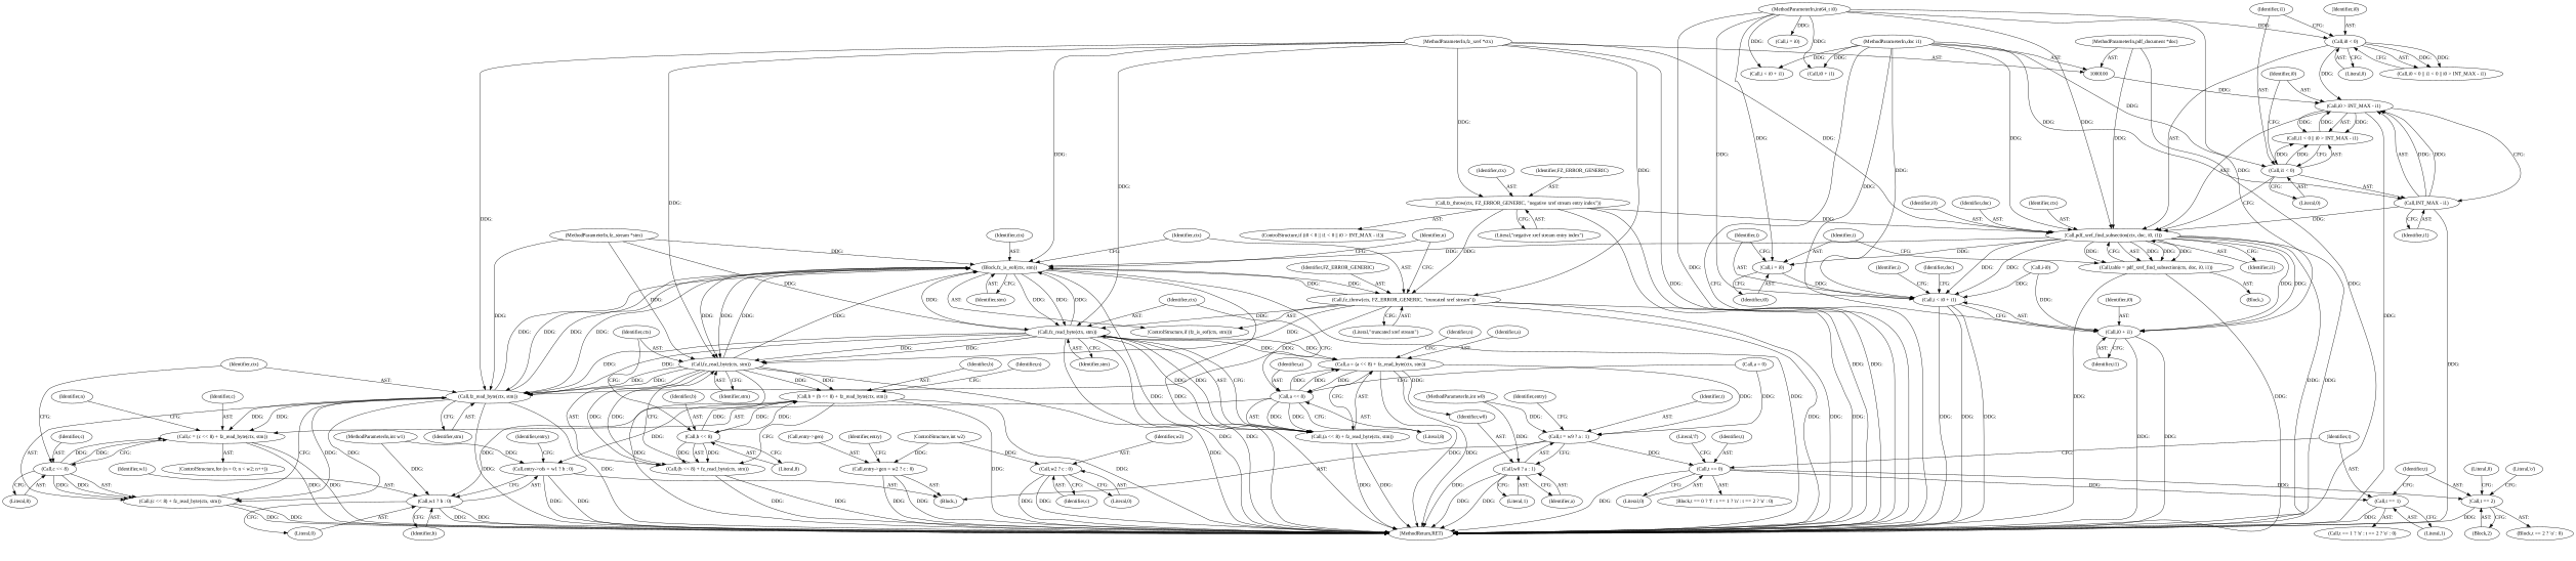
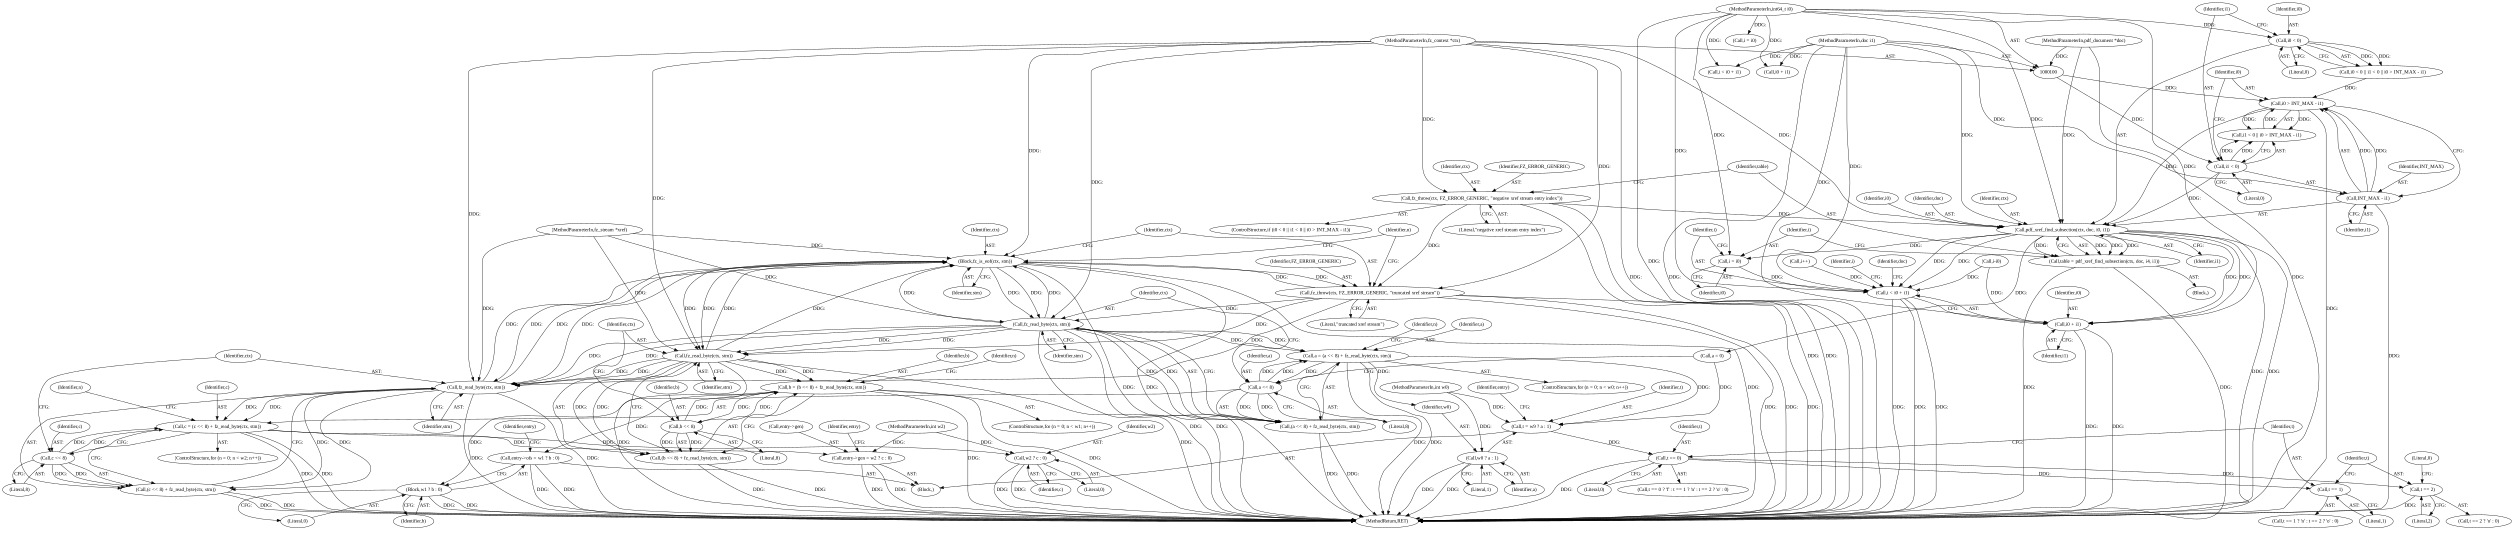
  digraph {
    fontname="Liberation Serif"
    node [fontname="Liberation Serif"]
    edge [fontname="Liberation Serif"]
    n1 [label="(Call,pdf_xref_find_subsection(ctx, doc, i0, i1))"]
-   n2 [label="(Call,table = pdf_xref_find_subsection(ctx, doc, i0, i1))"]
+   n2 [label="(Call,table = pdf_xref_find_subsection(ctx, doc, i4, i1))"]
    n3 [label="(Call,i = i0)"]
    n4 [label="(Call,i < i0 + i1)"]
    n5 [label="(Call,i0 + i1)"]
    n6 [label="(Block,fz_is_eof(ctx, stm))"]
    n7 [label="(MethodReturn,RET)"]
    n8 [label="(Identifier,i1)"]
    n9 [label="(Block,)"]
    n10 [label="(Identifier,i0)"]
    n11 [label="(Identifier,i1)"]
    n12 [label="(Call,fz_throw(ctx, FZ_ERROR_GENERIC, \"truncated xref stream\"))"]
    n13 [label="(Call,fz_read_byte(ctx, stm))"]
    n14 [label="(Call,fz_read_byte(ctx, stm))"]
    n15 [label="(Call,fz_read_byte(ctx, stm))"]
    n16 [label="(Identifier,stm)"]
-   n17 [label="(ControlStructure,if (fz_is_eof(ctx, stm)))"]
    n18 [label="(Call,fz_throw(ctx, FZ_ERROR_GENERIC, \"negative xref stream entry index\"))"]
    n19 [label="(ControlStructure,if (i0 < 0 || i1 < 0 || i0 > INT_MAX - i1))"]
    n20 [label="(Literal,\"negative xref stream entry index\")"]
    n21 [label="(Literal,\"truncated xref stream\")"]
-   n22 [label="(MethodParameterIn,fz_xref *ctx)"]
+   n22 [label="(MethodParameterIn,fz_context *ctx)"]
    1000100
    n24 [label="(Call,a = (a << 8) + fz_read_byte(ctx, stm))"]
    n25 [label="(Call,(a << 8) + fz_read_byte(ctx, stm))"]
    n26 [label="(Identifier,stm)"]
    n27 [label="(Call,b = (b << 8) + fz_read_byte(ctx, stm))"]
    n28 [label="(Call,(b << 8) + fz_read_byte(ctx, stm))"]
    n29 [label="(Identifier,stm)"]
    n30 [label="(Call,c = (c << 8) + fz_read_byte(ctx, stm))"]
    n31 [label="(Call,(c << 8) + fz_read_byte(ctx, stm))"]
    n32 [label="(Identifier,stm)"]
    n33 [label="(Call,i0 > INT_MAX - i1)"]
    n34 [label="(MethodParameterIn,pdf_document *doc)"]
    n35 [label="(Call,i0 < 0)"]
    n36 [label="(Literal,0)"]
    n37 [label="(Call,i0 < 0 || i1 < 0 || i0 > INT_MAX - i1)"]
    n38 [label="(Call,INT_MAX - i1)"]
    n39 [label="(Call,i1 < 0 || i0 > INT_MAX - i1)"]
    n40 [label="(MethodParameterIn,int64_t i0)"]
    n41 [label="(Call,i < i0 + i1)"]
    n42 [label="(Call,i = i0)"]
    n43 [label="(Call,i0 + i1)"]
    n44 [label="(Call,i-i0)"]
    n45 [label="(Identifier,i1)"]
    n46 [label="(Call,i1 < 0)"]
    n47 [label="(Literal,0)"]
    n48 [label="(MethodParameterIn,doc i1)"]
    n49 [label="(Call,a << 8)"]
    n50 [label="(Call,t = w9 ? a : 1)"]
+   n51 [label="(ControlStructure,for (n = 0; n < w0; n++))"]
    n52 [label="(Identifier,w0)"]
    n53 [label="(Literal,8)"]
    n54 [label="(Call,w0 ? a : 1)"]
    n55 [label="(Call,t == 0)"]
    n56 [label="(Block,)"]
    n57 [label="(Identifier,a)"]
    n58 [label="(Literal,1)"]
    n59 [label="(Call,t == 1)"]
    n60 [label="(Literal,0)"]
-   n61 [label="(Block,t == 0 ? 'f' : t == 1 ? 'n' : t == 2 ? 'o' : 0)"]
+   n61 [label="(Call,t == 0 ? 'f' : t == 1 ? 'n' : t == 2 ? 'o' : 0)"]
    n62 [label="(Call,t == 2)"]
    n63 [label="(Literal,1)"]
    n64 [label="(Call,t == 1 ? 'n' : t == 2 ? 'o' : 0)"]
-   n65 [label="(Block,2)"]
-   n66 [label="(Block,t == 2 ? 'o' : 0)"]
+   n65 [label="(Literal,2)"]
+   n66 [label="(Call,t == 2 ? 'o' : 0)"]
    n67 [label="(Call,b << 8)"]
    n68 [label="(Call,entry->ofs = w1 ? b : 0)"]
-   n69 [label="(Call,w1 ? b : 0)"]
+   n69 [label="(Block,w1 ? b : 0)"]
+   n70 [label="(ControlStructure,for (n = 0; n < w1; n++))"]
    n71 [label="(Literal,8)"]
    n72 [label="(Literal,0)"]
    n73 [label="(Identifier,b)"]
    n74 [label="(Call,c << 8)"]
    n75 [label="(Call,entry->gen = w2 ? c : 0)"]
    n76 [label="(Call,w2 ? c : 0)"]
    n77 [label="(ControlStructure,for (n = 0; n < w2; n++))"]
    n78 [label="(Literal,8)"]
    n79 [label="(Literal,0)"]
    n80 [label="(Identifier,c)"]
-   n81 [label="(ControlStructure,int w2)"]
+   n81 [label="(MethodParameterIn,int w2)"]
    n82 [label="(Identifier,FZ_ERROR_GENERIC)"]
    n83 [label="(Identifier,t)"]
    n84 [label="(Identifier,i0)"]
    n85 [label="(Identifier,n)"]
    n86 [label="(Identifier,ctx)"]
    n87 [label="(Identifier,n)"]
    n88 [label="(Identifier,entry)"]
    n89 [label="(Identifier,ctx)"]
    n90 [label="(Identifier,i0)"]
-   n91 [label="(MethodParameterIn,fz_stream *stm)"]
+   n91 [label="(MethodParameterIn,fz_stream *xref)"]
    n92 [label="(Identifier,ctx)"]
    n93 [label="(Literal,0)"]
    n94 [label="(Identifier,a)"]
    n95 [label="(Identifier,doc)"]
    n96 [label="(Identifier,i)"]
-   n97 [label="(Literal,'f')"]
    n98 [label="(Identifier,t)"]
    n99 [label="(Call,a = 0)"]
    n100 [label="(Identifier,b)"]
    n101 [label="(Identifier,n)"]
    n102 [label="(Identifier,a)"]
+   n103 [label="(Identifier,INT_MAX)"]
    n104 [label="(Identifier,FZ_ERROR_GENERIC)"]
    n105 [label="(MethodParameterIn,int w0)"]
    n106 [label="(Identifier,c)"]
    n107 [label="(Identifier,t)"]
    n108 [label="(Identifier,c)"]
+   n109 [label="(Identifier,table)"]
    n110 [label="(Identifier,i)"]
    n111 [label="(Identifier,n)"]
-   n112 [label="(Literal,'o')"]
    n113 [label="(Identifier,ctx)"]
-   n114 [label="(MethodParameterIn,int w1)"]
    n115 [label="(Identifier,ctx)"]
    n116 [label="(Identifier,entry)"]
    n117 [label="(Identifier,i0)"]
-   n118 [label="(Identifier,w1)"]
    n119 [label="(Identifier,b)"]
    n120 [label="(Identifier,w2)"]
    n121 [label="(Identifier,ctx)"]
    n122 [label="(Identifier,i0)"]
    n123 [label="(Identifier,ctx)"]
    n124 [label="(Identifier,entry)"]
    n125 [label="(Identifier,i)"]
    n126 [label="(Identifier,doc)"]
    n127 [label="(Identifier,t)"]
    n128 [label="(Call,entry->gen)"]
+   n129 [label="(Call,i++)"]
    n130 [label="(Identifier,i1)"]
    n1 -> n2 [label="AST: "]
    n1 -> n2 [label="DDG: "]
    n1 -> n2 [label="DDG: "]
    n1 -> n2 [label="DDG: "]
    n1 -> n2 [label="DDG: "]
    n1 -> n3 [label="DDG: "]
    n1 -> n4 [label="DDG: "]
    n1 -> n4 [label="DDG: "]
    n1 -> n5 [label="DDG: "]
    n1 -> n5 [label="DDG: "]
-   n1 -> n6 [label="DDG: "]
+   n1 -> n99 [label="DDG: "]
    n1 -> n7 [label="DDG: "]
    n1 -> n7 [label="DDG: "]
    n1 -> n8 [label="CFG: "]
    n2 -> n1 [label="CFG: "]
    n2 -> n7 [label="DDG: "]
    n2 -> n7 [label="DDG: "]
    n2 -> n9 [label="AST: "]
    n3 -> n4 [label="DDG: "]
    n3 -> n10 [label="CFG: "]
    n4 -> n5 [label="CFG: "]
    n4 -> n7 [label="DDG: "]
    n4 -> n7 [label="DDG: "]
    n4 -> n7 [label="DDG: "]
    n5 -> n4 [label="AST: "]
    n5 -> n7 [label="DDG: "]
    n5 -> n7 [label="DDG: "]
    n5 -> n11 [label="CFG: "]
    n6 -> n7 [label="DDG: "]
    n6 -> n7 [label="DDG: "]
    n6 -> n7 [label="DDG: "]
    n6 -> n12 [label="DDG: "]
    n6 -> n13 [label="DDG: "]
    n6 -> n13 [label="DDG: "]
    n6 -> n14 [label="DDG: "]
    n6 -> n14 [label="DDG: "]
    n6 -> n15 [label="DDG: "]
    n6 -> n15 [label="DDG: "]
    n6 -> n16 [label="CFG: "]
-   n6 -> n17 [label="AST: "]
    n8 -> n1 [label="AST: "]
    n10 -> n3 [label="AST: "]
    n11 -> n5 [label="AST: "]
    n12 -> n6 [label="DDG: "]
    n12 -> n7 [label="DDG: "]
    n12 -> n7 [label="DDG: "]
    n12 -> n7 [label="DDG: "]
    n12 -> n13 [label="DDG: "]
    n12 -> n14 [label="DDG: "]
    n12 -> n15 [label="DDG: "]
-   n12 -> n17 [label="AST: "]
    n12 -> n21 [label="CFG: "]
    n13 -> n6 [label="DDG: "]
    n13 -> n6 [label="DDG: "]
    n13 -> n7 [label="DDG: "]
    n13 -> n7 [label="DDG: "]
    n13 -> n14 [label="DDG: "]
    n13 -> n14 [label="DDG: "]
    n13 -> n15 [label="DDG: "]
    n13 -> n15 [label="DDG: "]
    n13 -> n24 [label="DDG: "]
    n13 -> n24 [label="DDG: "]
    n13 -> n25 [label="AST: "]
    n13 -> n25 [label="DDG: "]
    n13 -> n25 [label="DDG: "]
    n13 -> n26 [label="CFG: "]
    n14 -> n6 [label="DDG: "]
    n14 -> n6 [label="DDG: "]
    n14 -> n7 [label="DDG: "]
    n14 -> n7 [label="DDG: "]
    n14 -> n15 [label="DDG: "]
    n14 -> n15 [label="DDG: "]
    n14 -> n27 [label="DDG: "]
    n14 -> n27 [label="DDG: "]
    n14 -> n28 [label="AST: "]
    n14 -> n28 [label="DDG: "]
    n14 -> n28 [label="DDG: "]
    n14 -> n29 [label="CFG: "]
    n15 -> n6 [label="DDG: "]
    n15 -> n6 [label="DDG: "]
    n15 -> n7 [label="DDG: "]
    n15 -> n7 [label="DDG: "]
    n15 -> n30 [label="DDG: "]
    n15 -> n30 [label="DDG: "]
    n15 -> n31 [label="AST: "]
    n15 -> n31 [label="DDG: "]
    n15 -> n31 [label="DDG: "]
    n15 -> n32 [label="CFG: "]
    n16 -> n6 [label="AST: "]
    n18 -> n1 [label="DDG: "]
    n18 -> n7 [label="DDG: "]
    n18 -> n7 [label="DDG: "]
    n18 -> n12 [label="DDG: "]
    n18 -> n19 [label="AST: "]
    n18 -> n20 [label="CFG: "]
    n20 -> n18 [label="AST: "]
    n21 -> n12 [label="AST: "]
    n22 -> n1 [label="DDG: "]
    n22 -> n6 [label="DDG: "]
    n22 -> n7 [label="DDG: "]
    n22 -> n12 [label="DDG: "]
    n22 -> n13 [label="DDG: "]
    n22 -> n14 [label="DDG: "]
    n22 -> n15 [label="DDG: "]
    n22 -> n18 [label="DDG: "]
    n22 -> 1000100 [label="AST: "]
    1000100 -> n33 [label="DDG: "]
    n24 -> n7 [label="DDG: "]
    n24 -> n7 [label="DDG: "]
    n24 -> n25 [label="CFG: "]
    n24 -> n49 [label="DDG: "]
    n24 -> n50 [label="DDG: "]
+   n24 -> n51 [label="AST: "]
    n24 -> n52 [label="DDG: "]
    n25 -> n7 [label="DDG: "]
    n25 -> n7 [label="DDG: "]
    n25 -> n13 [label="CFG: "]
    n25 -> n24 [label="AST: "]
    n26 -> n13 [label="AST: "]
    n27 -> n7 [label="DDG: "]
    n27 -> n7 [label="DDG: "]
    n27 -> n28 [label="CFG: "]
    n27 -> n67 [label="DDG: "]
    n27 -> n68 [label="DDG: "]
    n27 -> n69 [label="DDG: "]
+   n27 -> n70 [label="AST: "]
    n28 -> n7 [label="DDG: "]
    n28 -> n7 [label="DDG: "]
    n28 -> n14 [label="CFG: "]
+   n28 -> n27 [label="AST: "]
    n29 -> n14 [label="AST: "]
    n30 -> n7 [label="DDG: "]
    n30 -> n7 [label="DDG: "]
+   n30 -> n31 [label="CFG: "]
    n30 -> n74 [label="CFG: "]
+   n30 -> n75 [label="DDG: "]
+   n30 -> n76 [label="DDG: "]
    n30 -> n77 [label="AST: "]
    n31 -> n7 [label="DDG: "]
    n31 -> n7 [label="DDG: "]
    n31 -> n15 [label="CFG: "]
    n32 -> n15 [label="AST: "]
-   n33 -> n1 [label="AST: "]
+   n33 -> n1 [label="DDG: "]
    n33 -> n7 [label="DDG: "]
    n33 -> n38 [label="CFG: "]
    n33 -> n39 [label="AST: "]
    n33 -> n39 [label="DDG: "]
    n33 -> n39 [label="DDG: "]
    n34 -> n1 [label="DDG: "]
    n34 -> n7 [label="DDG: "]
-   n34 -> 1000100 [label="AST: "]
+   n34 -> 1000100 [label="DDG: "]
    n35 -> n1 [label="AST: "]
-   n35 -> n33 [label="DDG: "]
+   n37 -> n33 [label="DDG: "]
    n35 -> n36 [label="CFG: "]
    n35 -> n37 [label="AST: "]
    n35 -> n37 [label="DDG: "]
    n35 -> n37 [label="DDG: "]
    n36 -> n35 [label="AST: "]
    n37 -> n35 [label="CFG: "]
-   n38 -> n1 [label="DDG: "]
+   n38 -> n1 [label="AST: "]
    n38 -> n7 [label="DDG: "]
    n38 -> n33 [label="AST: "]
    n38 -> n33 [label="DDG: "]
    n38 -> n33 [label="DDG: "]
    n38 -> n45 [label="CFG: "]
    n39 -> n33 [label="DDG: "]
    n39 -> n46 [label="CFG: "]
    n40 -> n1 [label="DDG: "]
    n40 -> n3 [label="DDG: "]
    n40 -> n4 [label="DDG: "]
    n40 -> n5 [label="DDG: "]
    n40 -> n7 [label="DDG: "]
+   n40 -> 1000100 [label="AST: "]
    n40 -> n35 [label="DDG: "]
    n40 -> n41 [label="DDG: "]
    n40 -> n42 [label="DDG: "]
    n40 -> n43 [label="DDG: "]
    n44 -> n4 [label="DDG: "]
    n44 -> n5 [label="DDG: "]
    n45 -> n38 [label="AST: "]
-   n46 -> n1 [label="CFG: "]
+   n46 -> n1 [label="DDG: "]
    n46 -> n38 [label="AST: "]
    n46 -> n39 [label="AST: "]
    n46 -> n39 [label="DDG: "]
    n46 -> n39 [label="DDG: "]
    n46 -> n47 [label="CFG: "]
    n47 -> n46 [label="AST: "]
    n48 -> n1 [label="DDG: "]
    n48 -> n4 [label="DDG: "]
    n48 -> n5 [label="DDG: "]
-   n48 -> n7 [label="CFG: "]
+   n48 -> n7 [label="DDG: "]
    n48 -> 1000100 [label="AST: "]
    n48 -> n38 [label="DDG: "]
    n48 -> n41 [label="DDG: "]
    n48 -> n43 [label="DDG: "]
-   n48 -> n46 [label="DDG: "]
+   1000100 -> n46 [label="DDG: "]
    n49 -> n24 [label="DDG: "]
    n49 -> n24 [label="DDG: "]
    n49 -> n25 [label="AST: "]
    n49 -> n25 [label="DDG: "]
    n49 -> n25 [label="DDG: "]
    n49 -> n30 [label="AST: "]
    n49 -> n53 [label="CFG: "]
-   n50 -> n7 [label="DDG: "]
-   n50 -> n54 [label="CFG: "]
    n50 -> n55 [label="DDG: "]
    n50 -> n56 [label="AST: "]
    n52 -> n54 [label="AST: "]
    n53 -> n49 [label="AST: "]
    n54 -> n7 [label="DDG: "]
    n54 -> n7 [label="DDG: "]
    n54 -> n50 [label="AST: "]
    n54 -> n57 [label="CFG: "]
    n54 -> n58 [label="CFG: "]
    n55 -> n7 [label="DDG: "]
    n55 -> n59 [label="DDG: "]
    n55 -> n60 [label="CFG: "]
    n55 -> n61 [label="AST: "]
    n55 -> n62 [label="DDG: "]
    n57 -> n54 [label="AST: "]
    n58 -> n54 [label="AST: "]
-   n59 -> n7 [label="DDG: "]
    n59 -> n63 [label="CFG: "]
    n59 -> n64 [label="AST: "]
    n60 -> n55 [label="AST: "]
    n62 -> n7 [label="DDG: "]
    n62 -> n65 [label="CFG: "]
    n62 -> n66 [label="AST: "]
    n63 -> n59 [label="AST: "]
    n65 -> n62 [label="AST: "]
    n67 -> n27 [label="DDG: "]
    n67 -> n27 [label="DDG: "]
    n67 -> n28 [label="AST: "]
    n67 -> n28 [label="DDG: "]
    n67 -> n28 [label="DDG: "]
    n67 -> n71 [label="CFG: "]
    n68 -> n7 [label="DDG: "]
    n68 -> n7 [label="DDG: "]
    n68 -> n56 [label="AST: "]
    n68 -> n69 [label="CFG: "]
    n69 -> n7 [label="DDG: "]
    n69 -> n7 [label="DDG: "]
    n69 -> n68 [label="AST: "]
    n69 -> n72 [label="CFG: "]
    n69 -> n73 [label="CFG: "]
    n71 -> n67 [label="AST: "]
    n72 -> n69 [label="AST: "]
    n73 -> n69 [label="AST: "]
    n74 -> n30 [label="DDG: "]
    n74 -> n30 [label="DDG: "]
    n74 -> n31 [label="AST: "]
    n74 -> n31 [label="DDG: "]
    n74 -> n31 [label="DDG: "]
    n74 -> n78 [label="CFG: "]
    n75 -> n7 [label="DDG: "]
    n75 -> n7 [label="DDG: "]
    n75 -> n56 [label="AST: "]
    n76 -> n7 [label="DDG: "]
    n76 -> n7 [label="DDG: "]
    n76 -> n79 [label="CFG: "]
    n76 -> n80 [label="CFG: "]
    n78 -> n74 [label="AST: "]
    n79 -> n76 [label="AST: "]
    n80 -> n76 [label="AST: "]
    n81 -> n75 [label="DDG: "]
    n81 -> n76 [label="DDG: "]
    n82 -> n12 [label="AST: "]
    n83 -> n59 [label="CFG: "]
    n83 -> n62 [label="AST: "]
    n84 -> n35 [label="AST: "]
    n85 -> n24 [label="CFG: "]
    n86 -> n15 [label="AST: "]
    n86 -> n74 [label="CFG: "]
    n87 -> n30 [label="CFG: "]
    n88 -> n68 [label="CFG: "]
    n89 -> n13 [label="AST: "]
    n89 -> n49 [label="CFG: "]
    n90 -> n1 [label="AST: "]
    n91 -> n6 [label="DDG: "]
    n91 -> n13 [label="DDG: "]
    n91 -> n14 [label="DDG: "]
    n91 -> n15 [label="DDG: "]
    n92 -> n6 [label="CFG: "]
    n92 -> n12 [label="AST: "]
    n93 -> n62 [label="CFG: "]
    n94 -> n49 [label="AST: "]
    n95 -> n1 [label="AST: "]
    n96 -> n3 [label="CFG: "]
    n96 -> n4 [label="AST: "]
-   n97 -> n55 [label="CFG: "]
    n98 -> n50 [label="AST: "]
    n99 -> n49 [label="CFG: "]
    n99 -> n50 [label="DDG: "]
    n100 -> n67 [label="AST: "]
    n101 -> n27 [label="CFG: "]
    n102 -> n24 [label="AST: "]
+   n103 -> n38 [label="AST: "]
    n104 -> n18 [label="AST: "]
    n105 -> n50 [label="DDG: "]
    n105 -> n54 [label="DDG: "]
    n106 -> n30 [label="AST: "]
    n107 -> n55 [label="AST: "]
    n108 -> n74 [label="AST: "]
+   n109 -> n2 [label="AST: "]
+   n109 -> n18 [label="CFG: "]
    n110 -> n2 [label="CFG: "]
    n110 -> n3 [label="AST: "]
    n111 -> n6 [label="CFG: "]
    n111 -> n12 [label="CFG: "]
-   n112 -> n62 [label="CFG: "]
    n113 -> n18 [label="AST: "]
-   n114 -> n68 [label="DDG: "]
-   n114 -> n69 [label="DDG: "]
    n115 -> n6 [label="AST: "]
    n116 -> n75 [label="CFG: "]
    n117 -> n5 [label="AST: "]
-   n118 -> n69 [label="AST: "]
    n119 -> n27 [label="AST: "]
    n120 -> n76 [label="AST: "]
    n121 -> n14 [label="AST: "]
    n121 -> n67 [label="CFG: "]
    n122 -> n33 [label="AST: "]
    n122 -> n46 [label="CFG: "]
    n123 -> n1 [label="AST: "]
    n124 -> n50 [label="CFG: "]
    n125 -> n4 [label="CFG: "]
    n126 -> n4 [label="CFG: "]
    n127 -> n55 [label="CFG: "]
    n127 -> n59 [label="AST: "]
    n128 -> n75 [label="AST: "]
+   n129 -> n4 [label="DDG: "]
    n130 -> n35 [label="CFG: "]
    n130 -> n46 [label="AST: "]
  }
